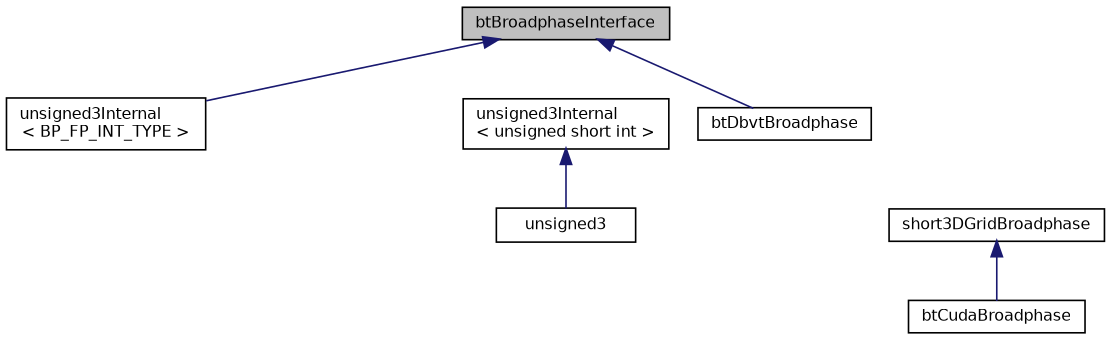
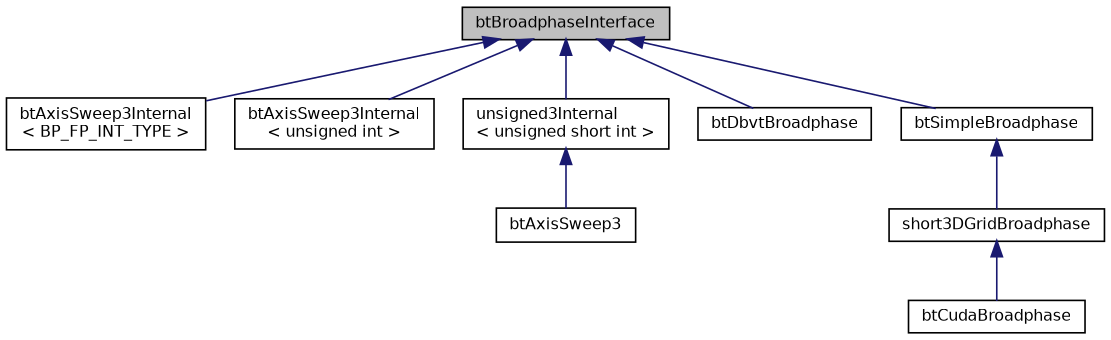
  digraph {
    rankdir=TB
    node [color=black fillcolor=white fontname=Helvetica fontsize=10 shape=record style=filled]
    edge [color=midnightblue dir=back fontname=Helvetica fontsize=10 labelfontname=Helvetica labelfontsize=10 style=solid]
    n1 [fillcolor=grey75 fontcolor=black height=0.2 label=btBroadphaseInterface width=0.4]
-   n2 [height=0.2 label="unsigned3Internal\l\< BP_FP_INT_TYPE \>" width=0.4]
+   n2 [height=0.2 label="btAxisSweep3Internal\l\< BP_FP_INT_TYPE \>" width=0.4]
+   n3 [height=0.2 label="btAxisSweep3Internal\l\< unsigned int \>" width=0.4]
    n4 [height=0.2 label="unsigned3Internal\l\< unsigned short int \>" width=0.4]
    n5 [height=0.2 label=btDbvtBroadphase width=0.4]
-   n7 [height=0.2 label=unsigned3 width=0.4]
+   n6 [height=0.2 label=btSimpleBroadphase width=0.4]
+   n7 [height=0.2 label=btAxisSweep3 width=0.4]
    n8 [height=0.2 label=short3DGridBroadphase width=0.4]
    n9 [height=0.2 label=btCudaBroadphase width=0.4]
    n1 -> n2
+   n1 -> n3
+   n1 -> n4
    n1 -> n5
+   n1 -> n6
    n4 -> n7
+   n6 -> n8
    n8 -> n9
  }
